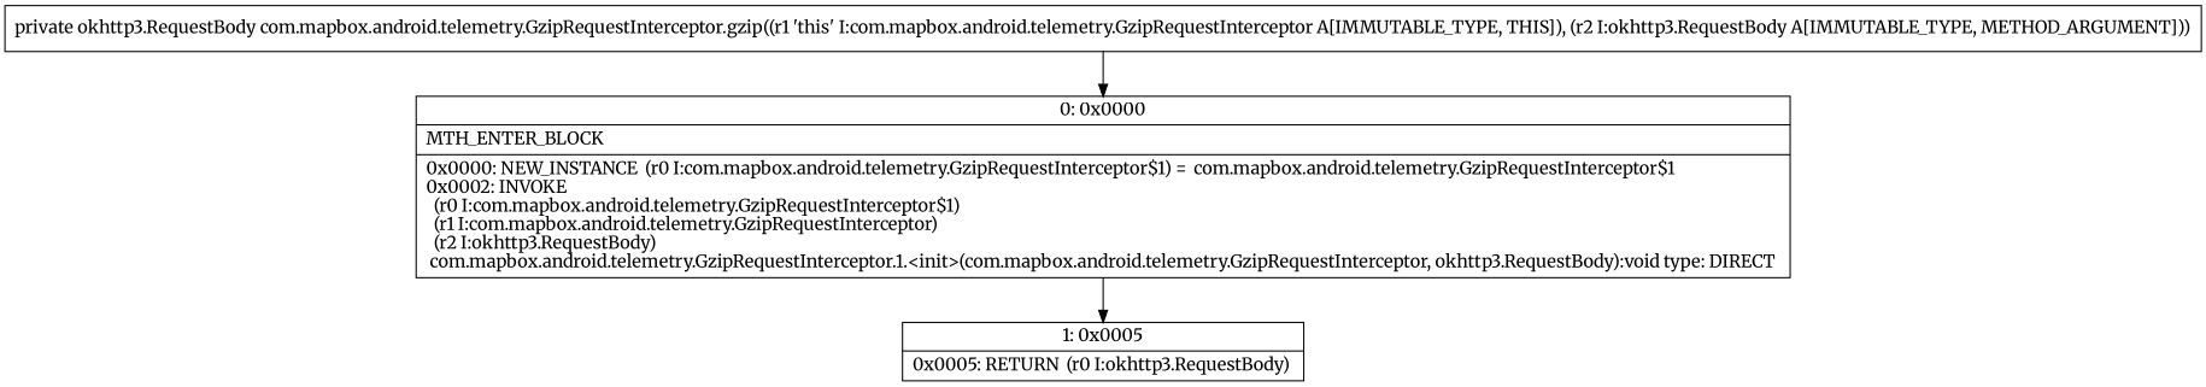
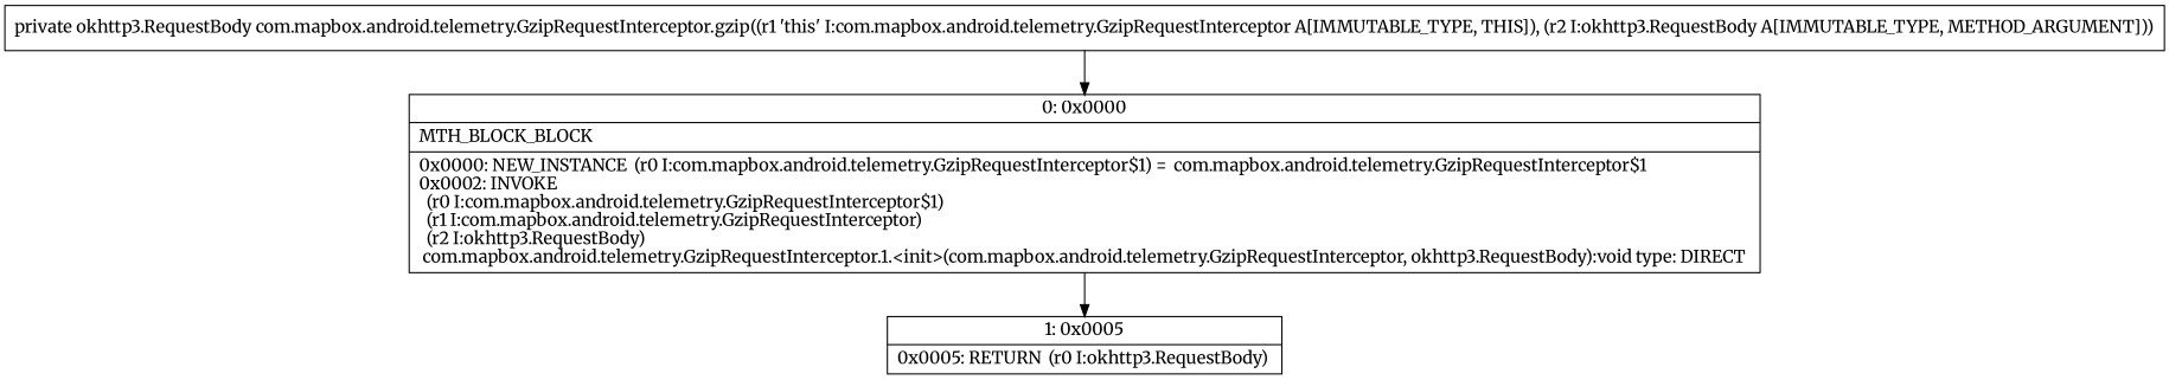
  digraph {
    fontname=Merriweather
    node [shape=record fontname=Merriweather]
    edge [fontname=Merriweather]
-   n1 [label="{0\:\ 0x0000|MTH_ENTER_BLOCK\l|0x0000: NEW_INSTANCE  (r0 I:com.mapbox.android.telemetry.GzipRequestInterceptor$1) =  com.mapbox.android.telemetry.GzipRequestInterceptor$1 \l0x0002: INVOKE  \l  (r0 I:com.mapbox.android.telemetry.GzipRequestInterceptor$1)\l  (r1 I:com.mapbox.android.telemetry.GzipRequestInterceptor)\l  (r2 I:okhttp3.RequestBody)\l com.mapbox.android.telemetry.GzipRequestInterceptor.1.\<init\>(com.mapbox.android.telemetry.GzipRequestInterceptor, okhttp3.RequestBody):void type: DIRECT \l}"]
+   n1 [label="{0\:\ 0x0000|MTH_BLOCK_BLOCK\l|0x0000: NEW_INSTANCE  (r0 I:com.mapbox.android.telemetry.GzipRequestInterceptor$1) =  com.mapbox.android.telemetry.GzipRequestInterceptor$1 \l0x0002: INVOKE  \l  (r0 I:com.mapbox.android.telemetry.GzipRequestInterceptor$1)\l  (r1 I:com.mapbox.android.telemetry.GzipRequestInterceptor)\l  (r2 I:okhttp3.RequestBody)\l com.mapbox.android.telemetry.GzipRequestInterceptor.1.\<init\>(com.mapbox.android.telemetry.GzipRequestInterceptor, okhttp3.RequestBody):void type: DIRECT \l}"]
    n2 [label="{1\:\ 0x0005|0x0005: RETURN  (r0 I:okhttp3.RequestBody) \l}"]
    n3 [label="{private okhttp3.RequestBody com.mapbox.android.telemetry.GzipRequestInterceptor.gzip((r1 'this' I:com.mapbox.android.telemetry.GzipRequestInterceptor A[IMMUTABLE_TYPE, THIS]), (r2 I:okhttp3.RequestBody A[IMMUTABLE_TYPE, METHOD_ARGUMENT])) }"]
    n1 -> n2
    n3 -> n1
  }
